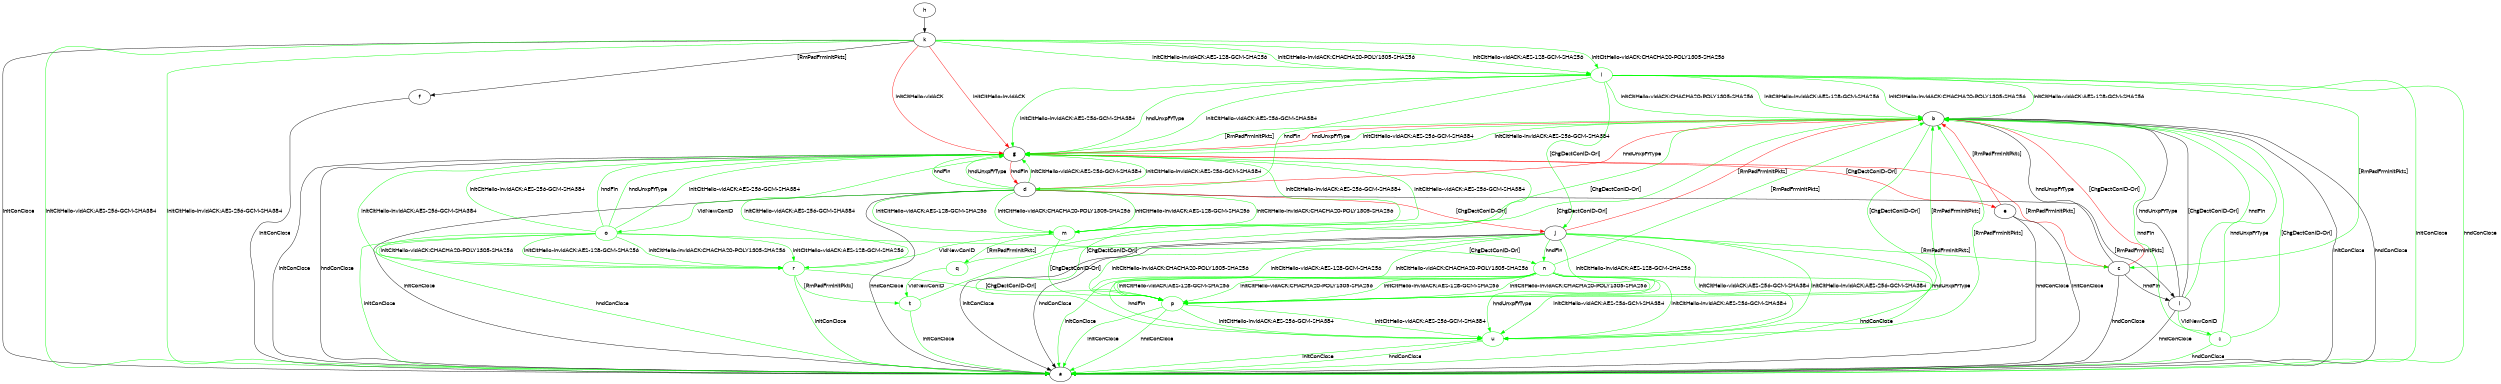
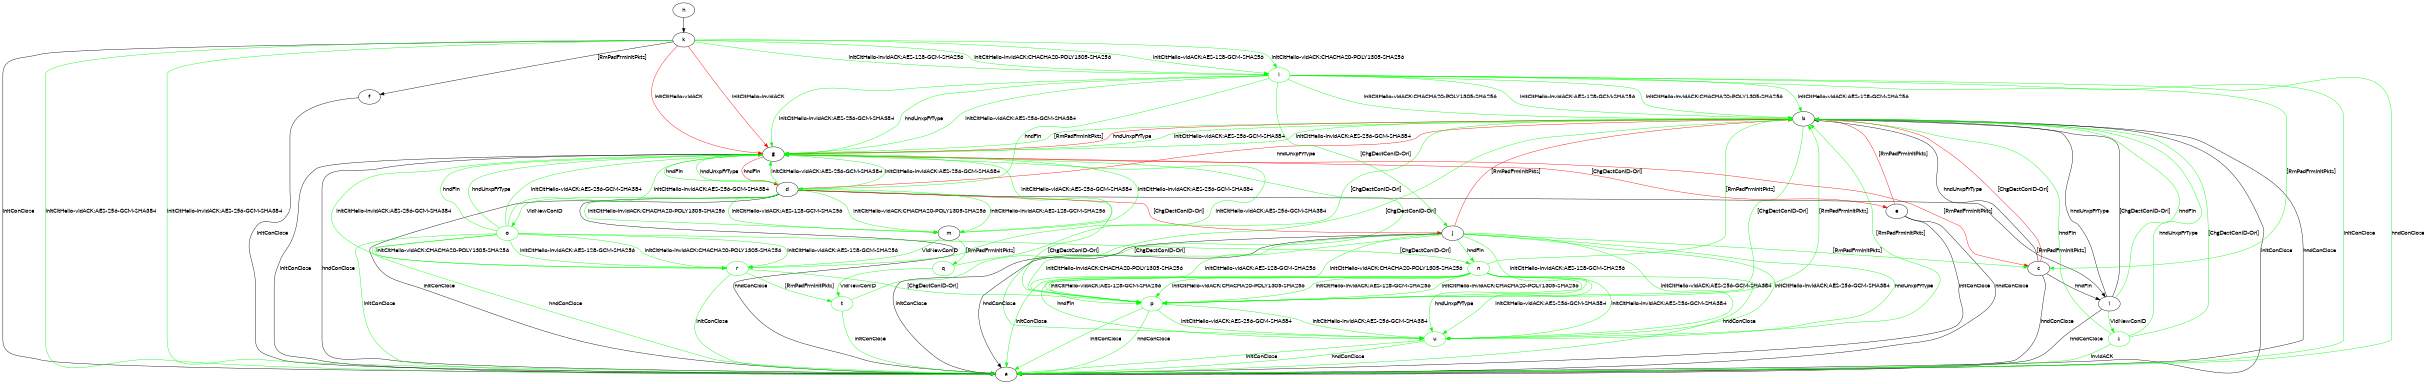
  digraph {
    fontname=Lato
    node [fontname=Lato]
    edge [fontname=Lato color=green]
    b
    a
    g
    p [color=green]
    c
    d
    e
    u [color=green]
    i
    j
-   m [color=green]
+   m [color=black]
    o [color=green]
    s [color=green]
    n [color=green]
    q [color=green]
    r [color=green]
    t [color=green]
    f
    h
    k
    l [color=green]
    b -> a [label="initConClose " color=""]
    b -> a [label="hndConClose " color=""]
    b -> g [label="initCltHello-vldACK:AES-256-GCM-SHA384 "]
    b -> g [label="initCltHello-invldACK:AES-256-GCM-SHA384 "]
    b -> p [label="[ChgDestConID-Ori] "]
    g -> b [label="[RmPadFrmInitPkts] "]
    g -> b [color=red label="hndUnxpFrType "]
    g -> a [label="initConClose " color=""]
    g -> a [label="hndConClose " color=""]
    g -> c [color=red label="[RmPadFrmInitPkts] "]
    g -> d [color=red label="hndFin "]
    g -> e [color=red label="[ChgDestConID-Ori] "]
    g -> u [label="[ChgDestConID-Ori] "]
    p -> b [label="[RmPadFrmInitPkts] "]
    p -> a [label="initConClose "]
    p -> a [label="hndConClose "]
    p -> u [label="initCltHello-vldACK:AES-256-GCM-SHA384 "]
    p -> u [label="initCltHello-invldACK:AES-256-GCM-SHA384 "]
    c -> b [label="hndUnxpFrType " color=""]
    c -> b [color=red label="[ChgDestConID-Ori] "]
    c -> a [label="hndConClose " color=""]
    c -> i [label="hndFin " color=""]
    d -> b [color=red label="hndUnxpFrType "]
    d -> a [label="initConClose " color=""]
    d -> a [label="hndConClose " color=""]
    d -> g [label="initCltHello-vldACK:AES-256-GCM-SHA384 "]
    d -> g [label="initCltHello-invldACK:AES-256-GCM-SHA384 "]
    d -> g [label="hndFin "]
    d -> g [label="hndUnxpFrType "]
    d -> i [label="[RmPadFrmInitPkts] " color=""]
    d -> j [color=red label="[ChgDestConID-Ori] "]
    d -> m [label="initCltHello-vldACK:AES-128-GCM-SHA256 "]
    d -> m [label="initCltHello-vldACK:CHACHA20-POLY1305-SHA256 "]
    d -> m [label="initCltHello-invldACK:AES-128-GCM-SHA256 "]
    d -> m [label="initCltHello-invldACK:CHACHA20-POLY1305-SHA256 "]
    d -> o [label="VldNewConID "]
    e -> b [color=red label="[RmPadFrmInitPkts] "]
    e -> a [label="initConClose " color=""]
    e -> a [label="hndConClose " color=""]
    u -> b [label="[RmPadFrmInitPkts] "]
    u -> a [label="initConClose "]
    u -> a [label="hndConClose "]
    i -> b [label="hndUnxpFrType " color=""]
    i -> b [label="[ChgDestConID-Ori] " color=""]
    i -> b [label="hndFin "]
    i -> a [label="hndConClose " color=""]
    i -> s [label="VldNewConID "]
    j -> b [color=red label="[RmPadFrmInitPkts] "]
    j -> a [label="initConClose " color=""]
    j -> a [label="hndConClose " color=""]
    j -> p [label="initCltHello-vldACK:AES-128-GCM-SHA256 "]
    j -> p [label="initCltHello-vldACK:CHACHA20-POLY1305-SHA256 "]
    j -> p [label="initCltHello-invldACK:AES-128-GCM-SHA256 "]
    j -> p [label="initCltHello-invldACK:CHACHA20-POLY1305-SHA256 "]
    j -> c [label="[RmPadFrmInitPkts] "]
    j -> u [label="initCltHello-vldACK:AES-256-GCM-SHA384 "]
    j -> u [label="initCltHello-invldACK:AES-256-GCM-SHA384 "]
    j -> u [label="hndUnxpFrType "]
    j -> n [label="hndFin "]
    m -> g [label="initCltHello-vldACK:AES-256-GCM-SHA384 "]
    m -> g [label="initCltHello-invldACK:AES-256-GCM-SHA384 "]
-   m -> p [label="[ChgDestConID-Ori] "]
+   d -> p [label="[ChgDestConID-Ori] "]
    m -> q [label="[RmPadFrmInitPkts] "]
    m -> r [label="VldNewConID "]
    o -> a [label="initConClose "]
    o -> a [label="hndConClose "]
    o -> g [label="initCltHello-vldACK:AES-256-GCM-SHA384 "]
    o -> g [label="initCltHello-invldACK:AES-256-GCM-SHA384 "]
    o -> g [label="hndFin "]
    o -> g [label="hndUnxpFrType "]
    o -> n [label="[ChgDestConID-Ori] "]
    o -> r [label="initCltHello-vldACK:AES-128-GCM-SHA256 "]
    o -> r [label="initCltHello-vldACK:CHACHA20-POLY1305-SHA256 "]
    o -> r [label="initCltHello-invldACK:AES-128-GCM-SHA256 "]
    o -> r [label="initCltHello-invldACK:CHACHA20-POLY1305-SHA256 "]
    s -> b [label="hndFin "]
    s -> b [label="hndUnxpFrType "]
    s -> b [label="[ChgDestConID-Ori] "]
-   s -> a [label="hndConClose "]
+   s -> a [label="invldACK "]
    n -> b [label="[RmPadFrmInitPkts] "]
    n -> a [label="initConClose "]
    n -> a [label="hndConClose "]
    n -> p [label="initCltHello-vldACK:AES-128-GCM-SHA256 "]
    n -> p [label="initCltHello-vldACK:CHACHA20-POLY1305-SHA256 "]
    n -> p [label="initCltHello-invldACK:AES-128-GCM-SHA256 "]
    n -> p [label="initCltHello-invldACK:CHACHA20-POLY1305-SHA256 "]
    n -> u [label="initCltHello-vldACK:AES-256-GCM-SHA384 "]
    n -> u [label="initCltHello-invldACK:AES-256-GCM-SHA384 "]
    n -> u [label="hndFin "]
    n -> u [label="hndUnxpFrType "]
    q -> b [label="[ChgDestConID-Ori] "]
    q -> t [label="VldNewConID "]
    r -> a [label="initConClose "]
    r -> g [label="initCltHello-vldACK:AES-256-GCM-SHA384 "]
    r -> g [label="initCltHello-invldACK:AES-256-GCM-SHA384 "]
    r -> p [label="[ChgDestConID-Ori] "]
    r -> t [label="[RmPadFrmInitPkts] "]
    t -> b [label="[ChgDestConID-Ori] "]
    t -> a [label="initConClose "]
    f -> a [label="initConClose " color=""]
    h -> k [color=""]
    k -> a [label="initConClose " color=""]
    k -> a [label="initCltHello-vldACK:AES-256-GCM-SHA384 "]
    k -> a [label="initCltHello-invldACK:AES-256-GCM-SHA384 "]
    k -> g [color=red label="initCltHello-vldACK "]
    k -> g [color=red label="initCltHello-invldACK "]
    k -> f [label="[RmPadFrmInitPkts] " color=""]
    k -> l [label="initCltHello-vldACK:AES-128-GCM-SHA256 "]
    k -> l [label="initCltHello-vldACK:CHACHA20-POLY1305-SHA256 "]
    k -> l [label="initCltHello-invldACK:AES-128-GCM-SHA256 "]
    k -> l [label="initCltHello-invldACK:CHACHA20-POLY1305-SHA256 "]
    l -> b [label="initCltHello-vldACK:AES-128-GCM-SHA256 "]
    l -> b [label="initCltHello-vldACK:CHACHA20-POLY1305-SHA256 "]
    l -> b [label="initCltHello-invldACK:AES-128-GCM-SHA256 "]
    l -> b [label="initCltHello-invldACK:CHACHA20-POLY1305-SHA256 "]
    l -> a [label="initConClose "]
    l -> a [label="hndConClose "]
    l -> g [label="initCltHello-vldACK:AES-256-GCM-SHA384 "]
    l -> g [label="initCltHello-invldACK:AES-256-GCM-SHA384 "]
    l -> g [label="hndUnxpFrType "]
    l -> c [label="[RmPadFrmInitPkts] "]
    l -> d [label="hndFin "]
    l -> j [label="[ChgDestConID-Ori] "]
  }
